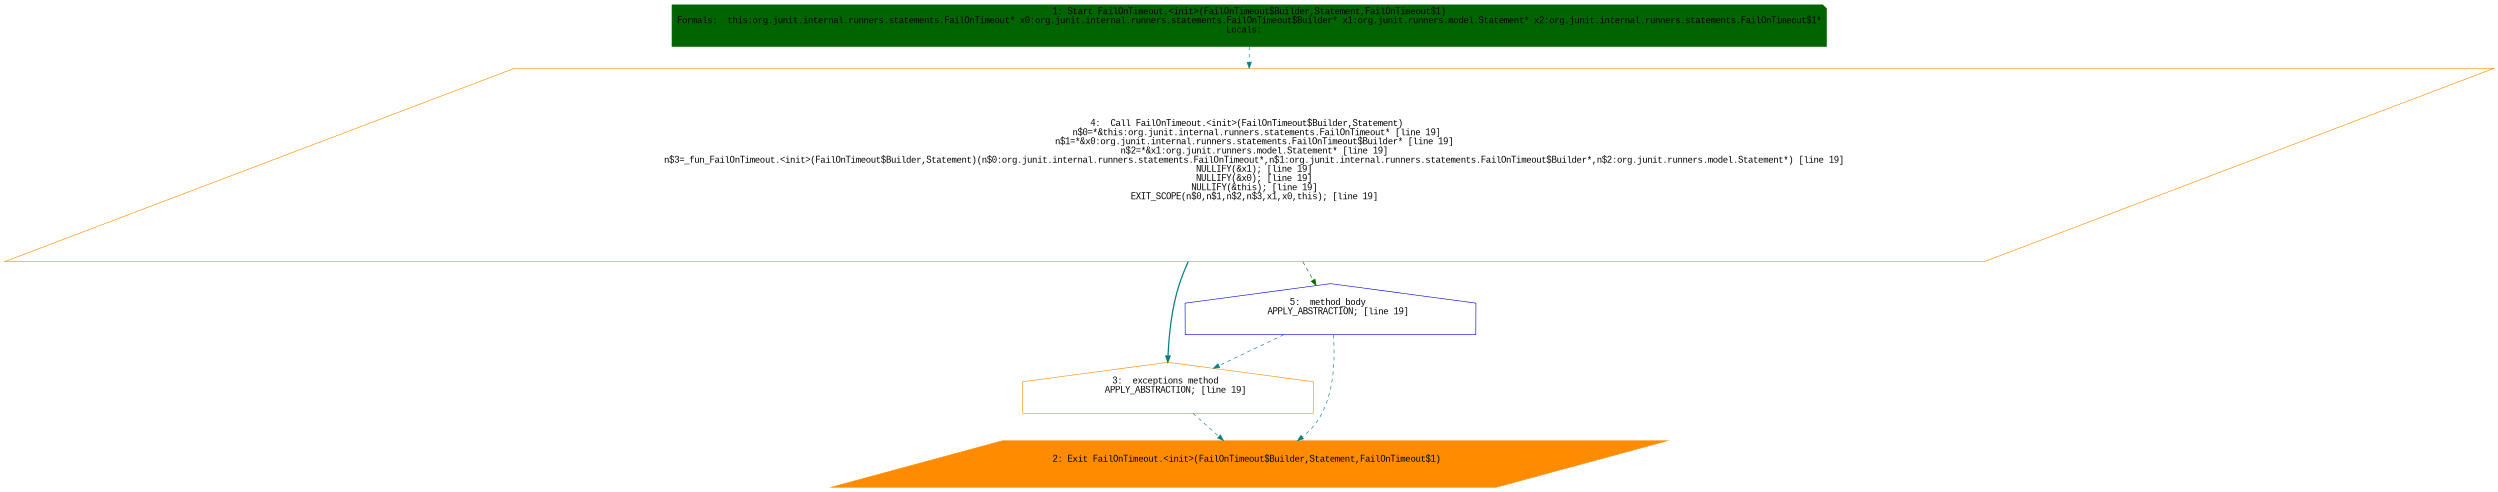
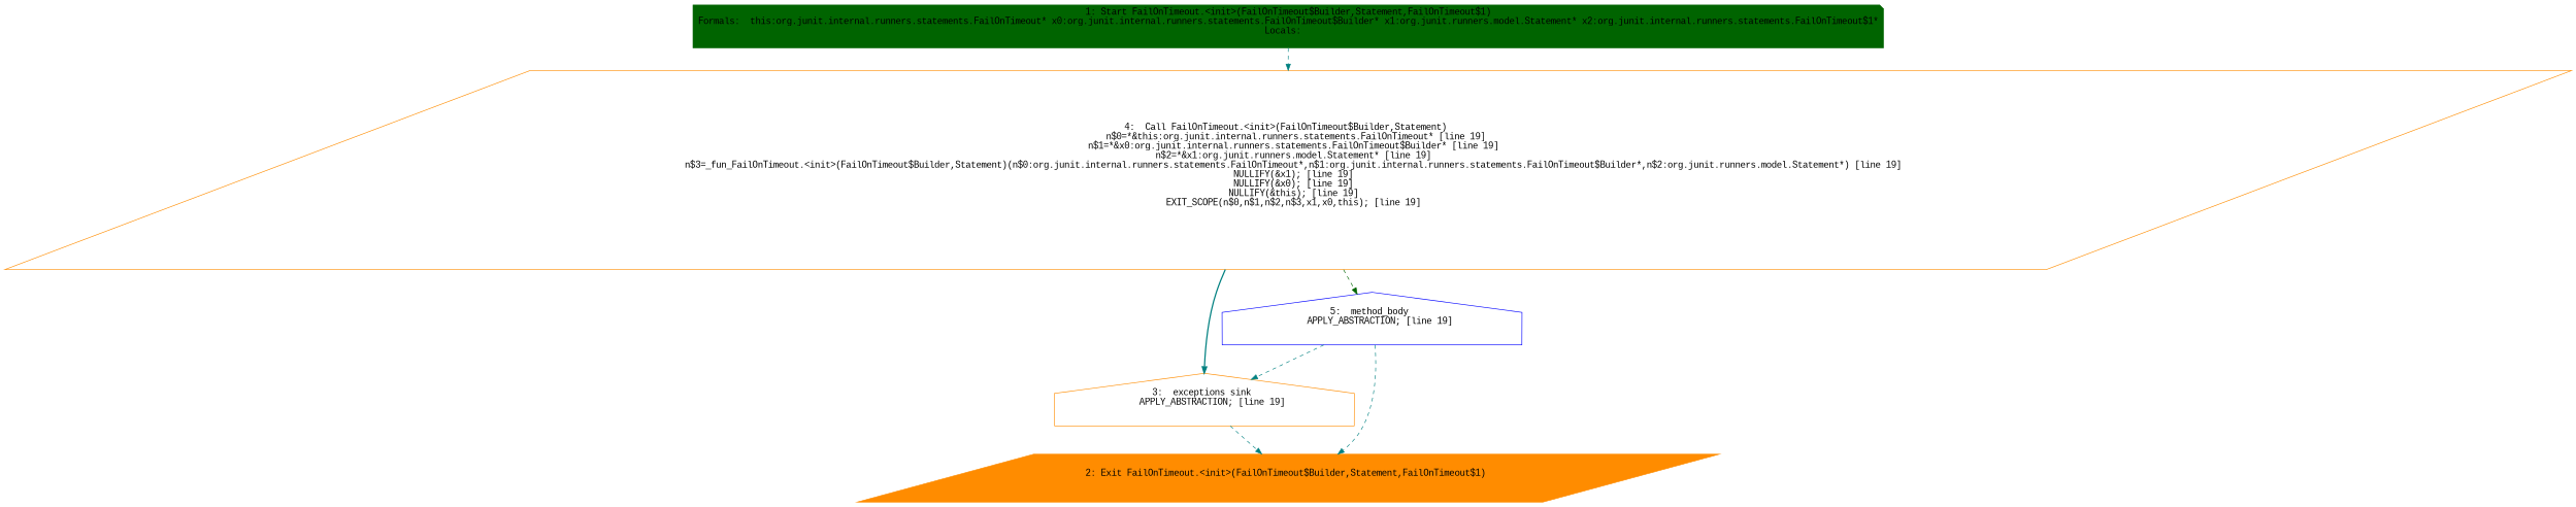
  digraph {
    fontname="Liberation Mono"
    node [color=darkorange shape=parallelogram fontname="Liberation Mono"]
    edge [color=teal style=dashed fontname="Liberation Mono"]
    n1 [color=darkgreen label="1: Start FailOnTimeout.<init>(FailOnTimeout$Builder,Statement,FailOnTimeout$1)\nFormals:  this:org.junit.internal.runners.statements.FailOnTimeout* x0:org.junit.internal.runners.statements.FailOnTimeout$Builder* x1:org.junit.runners.model.Statement* x2:org.junit.internal.runners.statements.FailOnTimeout$1*\nLocals:  \n  " style=filled shape=note]
    n2 [label="4:  Call FailOnTimeout.<init>(FailOnTimeout$Builder,Statement) \n   n$0=*&this:org.junit.internal.runners.statements.FailOnTimeout* [line 19]\n  n$1=*&x0:org.junit.internal.runners.statements.FailOnTimeout$Builder* [line 19]\n  n$2=*&x1:org.junit.runners.model.Statement* [line 19]\n  n$3=_fun_FailOnTimeout.<init>(FailOnTimeout$Builder,Statement)(n$0:org.junit.internal.runners.statements.FailOnTimeout*,n$1:org.junit.internal.runners.statements.FailOnTimeout$Builder*,n$2:org.junit.runners.model.Statement*) [line 19]\n  NULLIFY(&x1); [line 19]\n  NULLIFY(&x0); [line 19]\n  NULLIFY(&this); [line 19]\n  EXIT_SCOPE(n$0,n$1,n$2,n$3,x1,x0,this); [line 19]\n "]
-   n3 [label="3:  exceptions method \n   APPLY_ABSTRACTION; [line 19]\n " shape=house]
+   n3 [label="3:  exceptions sink \n   APPLY_ABSTRACTION; [line 19]\n " shape=house]
    n4 [label="5:  method_body \n   APPLY_ABSTRACTION; [line 19]\n " shape=house color=blue]
    n5 [label="2: Exit FailOnTimeout.<init>(FailOnTimeout$Builder,Statement,FailOnTimeout$1) \n  " style=filled]
    n1 -> n2
    n2 -> n3 [style=bold]
    n2 -> n4 [color=darkgreen]
    n3 -> n5
    n4 -> n3
    n4 -> n5
  }
